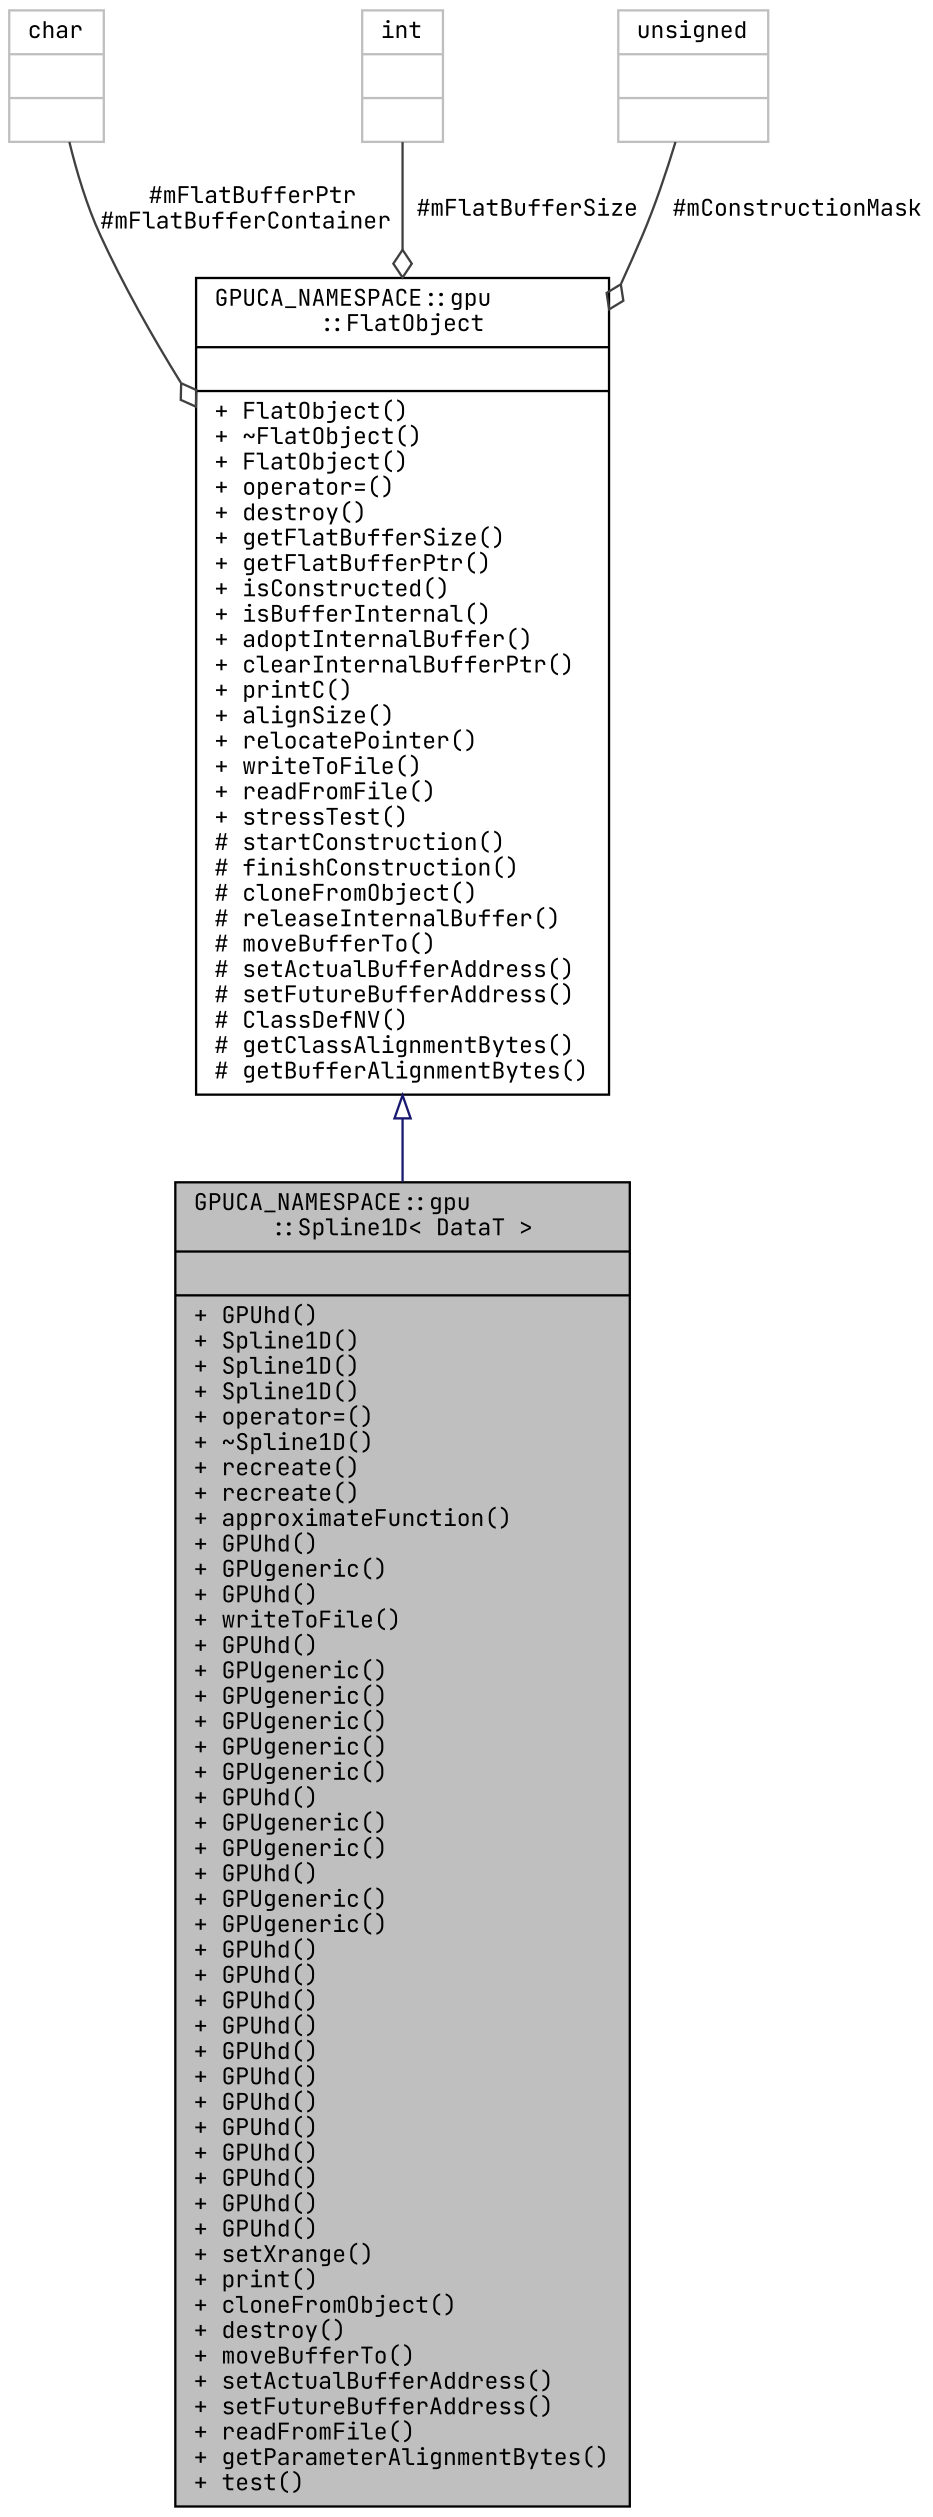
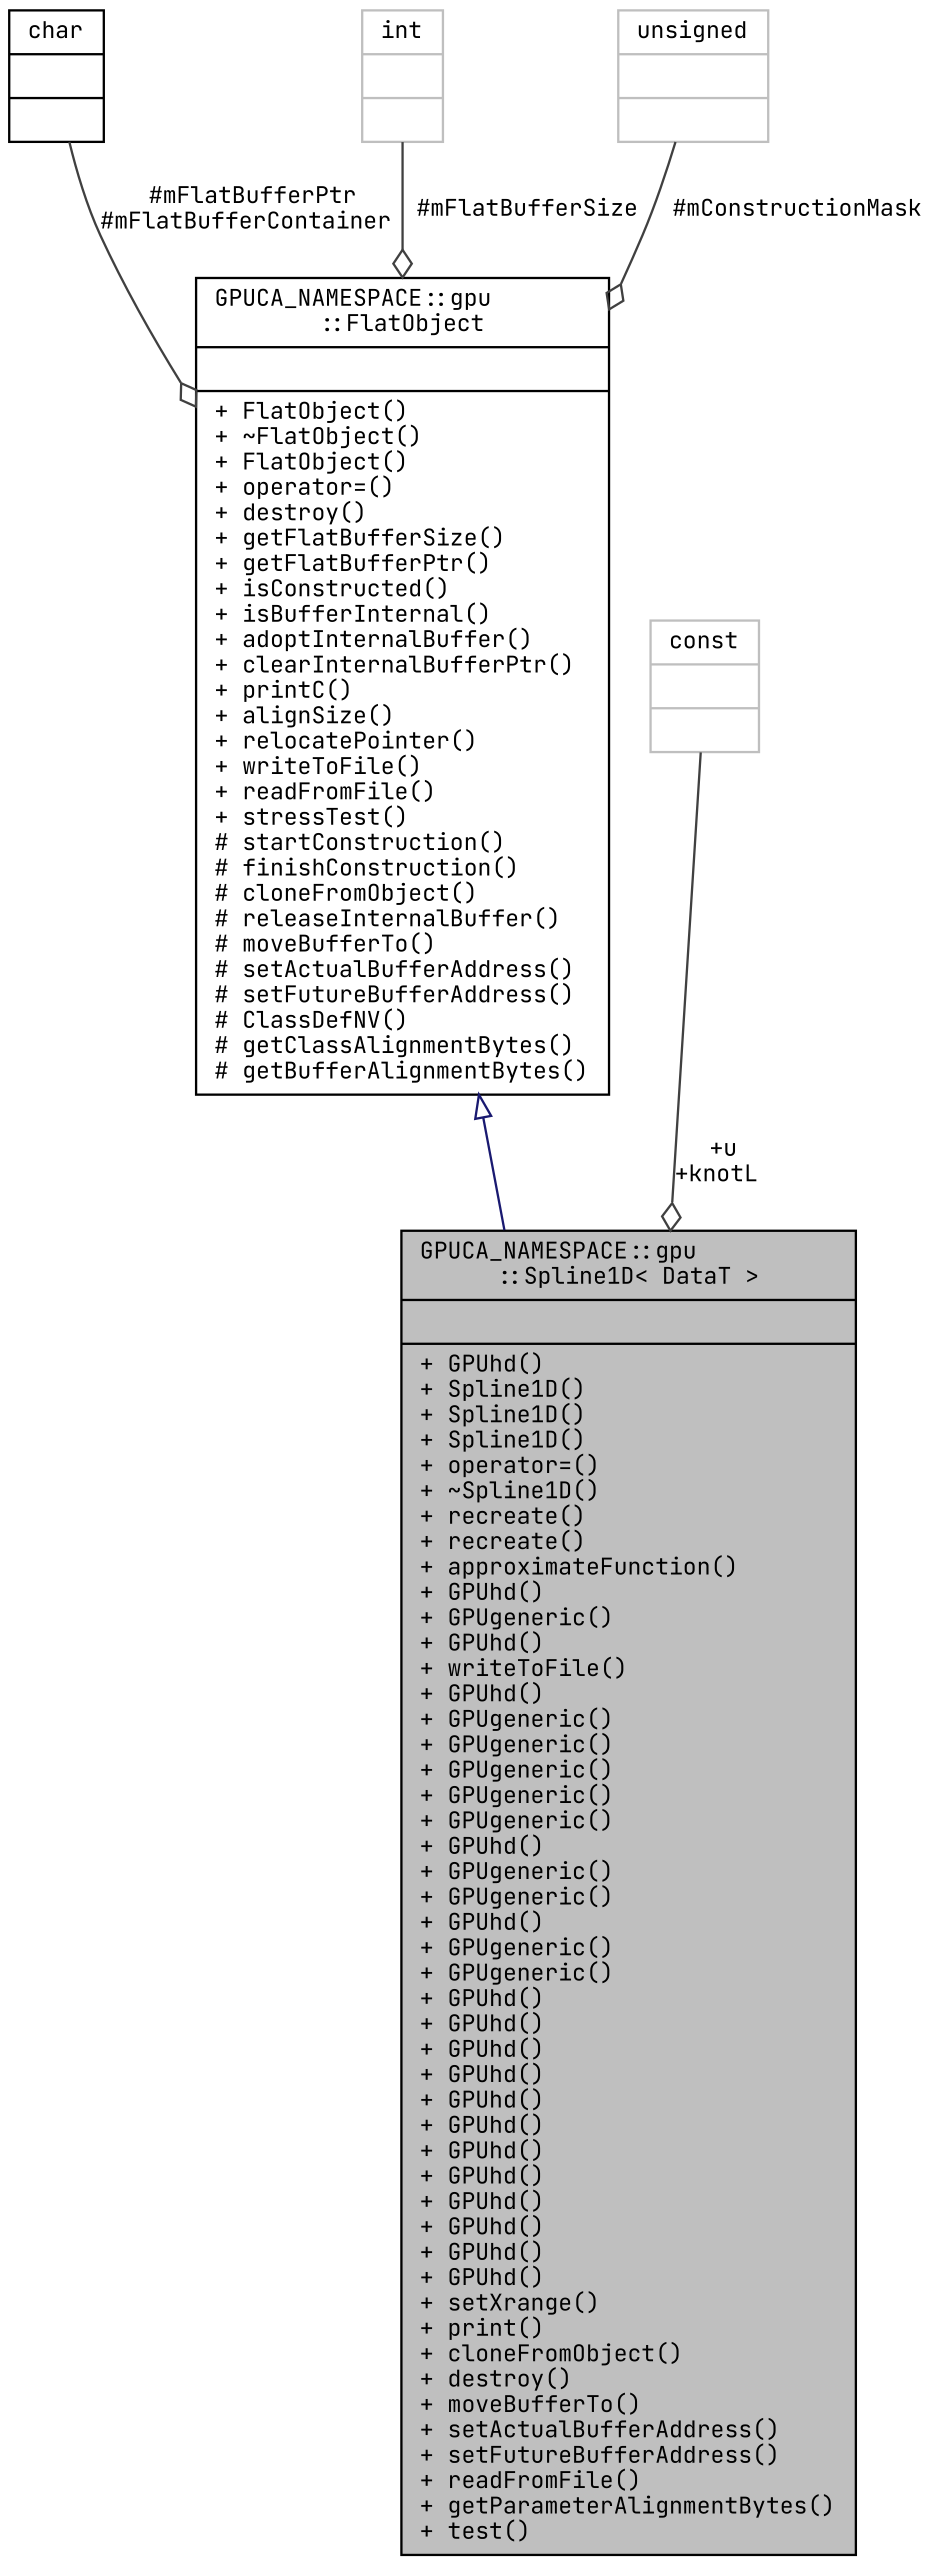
  digraph {
    fontname="JetBrains Mono"
    node [color=grey75 fontname="JetBrains Mono" fontsize=10 shape=record]
    edge [color=grey25 fontname="JetBrains Mono" fontsize=10 labelfontname=Helvetica labelfontsize=10 style=solid arrowhead=odiamond]
    n1 [color=black fillcolor=grey75 fontcolor=black height=0.2 label="{GPUCA_NAMESPACE::gpu\l::Spline1D\< DataT \>\n||+ GPUhd()\l+ Spline1D()\l+ Spline1D()\l+ Spline1D()\l+ operator=()\l+ ~Spline1D()\l+ recreate()\l+ recreate()\l+ approximateFunction()\l+ GPUhd()\l+ GPUgeneric()\l+ GPUhd()\l+ writeToFile()\l+ GPUhd()\l+ GPUgeneric()\l+ GPUgeneric()\l+ GPUgeneric()\l+ GPUgeneric()\l+ GPUgeneric()\l+ GPUhd()\l+ GPUgeneric()\l+ GPUgeneric()\l+ GPUhd()\l+ GPUgeneric()\l+ GPUgeneric()\l+ GPUhd()\l+ GPUhd()\l+ GPUhd()\l+ GPUhd()\l+ GPUhd()\l+ GPUhd()\l+ GPUhd()\l+ GPUhd()\l+ GPUhd()\l+ GPUhd()\l+ GPUhd()\l+ GPUhd()\l+ setXrange()\l+ print()\l+ cloneFromObject()\l+ destroy()\l+ moveBufferTo()\l+ setActualBufferAddress()\l+ setFutureBufferAddress()\l+ readFromFile()\l+ getParameterAlignmentBytes()\l+ test()\l}" style=filled width=0.4]
    n2 [color=black height=0.2 label="{GPUCA_NAMESPACE::gpu\l::FlatObject\n||+ FlatObject()\l+ ~FlatObject()\l+ FlatObject()\l+ operator=()\l+ destroy()\l+ getFlatBufferSize()\l+ getFlatBufferPtr()\l+ isConstructed()\l+ isBufferInternal()\l+ adoptInternalBuffer()\l+ clearInternalBufferPtr()\l+ printC()\l+ alignSize()\l+ relocatePointer()\l+ writeToFile()\l+ readFromFile()\l+ stressTest()\l# startConstruction()\l# finishConstruction()\l# cloneFromObject()\l# releaseInternalBuffer()\l# moveBufferTo()\l# setActualBufferAddress()\l# setFutureBufferAddress()\l# ClassDefNV()\l# getClassAlignmentBytes()\l# getBufferAlignmentBytes()\l}" width=0.4]
-   n3 [height=0.2 label="{char\n||}" width=0.4]
+   n3 [color=black height=0.2 label="{char\n||}" width=0.4]
    n4 [height=0.2 label="{int\n||}" width=0.4]
    n5 [height=0.2 label="{unsigned\n||}" width=0.4]
+   n6 [height=0.2 label="{const\n||}" width=0.4]
    n2 -> n1 [arrowtail=onormal color=midnightblue dir=back arrowhead=""]
    n3 -> n2 [label=" #mFlatBufferPtr\n#mFlatBufferContainer"]
    n4 -> n2 [label=" #mFlatBufferSize"]
    n5 -> n2 [label=" #mConstructionMask"]
+   n6 -> n1 [label=" +u\n+knotL"]
  }
